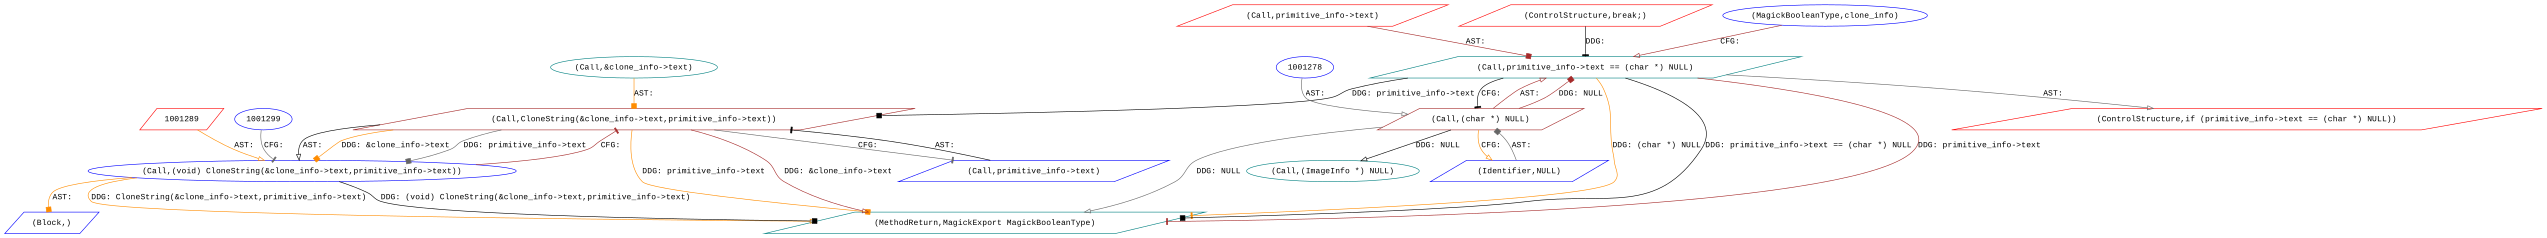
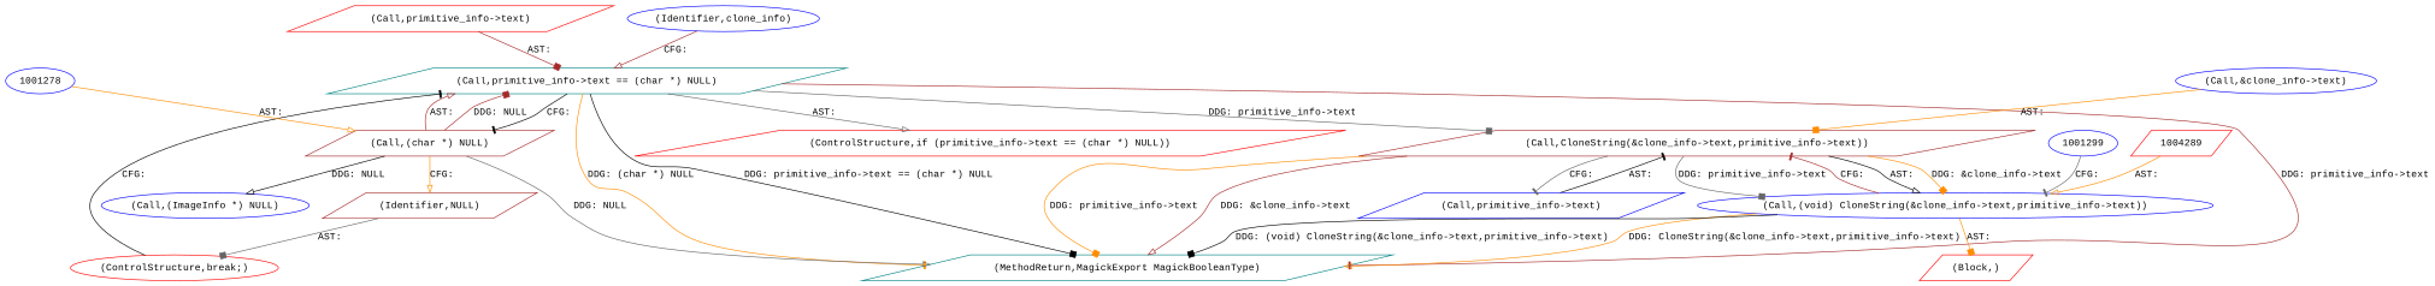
  digraph {
    fontname="Liberation Mono"
    node [color=blue fontname="Liberation Mono" shape=parallelogram]
    edge [arrowhead=box color=darkorange fontname="Liberation Mono"]
    n1 [color=teal label="(Call,primitive_info->text == (char *) NULL)"]
    n2 [color=brown label="(Call,(char *) NULL)"]
    n3 [color=brown label="(Call,CloneString(&clone_info->text,primitive_info->text))"]
    n4 [color=teal label="(MethodReturn,MagickExport MagickBooleanType)"]
    n5 [color=red label="(ControlStructure,if (primitive_info->text == (char *) NULL))"]
-   n6 [color=teal label="(Call,(ImageInfo *) NULL)" shape=ellipse]
-   n7 [label="(Identifier,NULL)"]
+   n6 [label="(Call,(ImageInfo *) NULL)" shape=ellipse]
+   n7 [color=brown label="(Identifier,NULL)"]
    n8 [label="(Call,(void) CloneString(&clone_info->text,primitive_info->text))" shape=ellipse]
    n9 [label="(Call,primitive_info->text)"]
-   n10 [label="(Block,)"]
+   n10 [color=red label="(Block,)"]
    n11 [color=red label="(Call,primitive_info->text)"]
-   n12 [color=red label="(ControlStructure,break;)"]
-   n13 [color=teal label="(Call,&clone_info->text)" shape=ellipse]
-   n14 [label="(MagickBooleanType,clone_info)" shape=ellipse]
+   n12 [color=red label="(ControlStructure,break;)" shape=ellipse]
+   n13 [label="(Call,&clone_info->text)" shape=ellipse]
+   n14 [label="(Identifier,clone_info)" shape=ellipse]
    1001278 [shape=ellipse]
-   1001289 [color=red]
+   1001289 [color=red label=1004289]
    1001299 [shape=ellipse]
    n1 -> n2 [arrowhead=tee color=black label="CFG: "]
-   n1 -> n3 [color=black label="DDG: primitive_info->text"]
+   n1 -> n3 [color=gray40 label="DDG: primitive_info->text"]
    n1 -> n4 [arrowhead=tee label="DDG: (char *) NULL"]
    n1 -> n4 [color=black label="DDG: primitive_info->text == (char *) NULL"]
    n1 -> n4 [arrowhead=tee color=brown label="DDG: primitive_info->text"]
    n1 -> n5 [arrowhead=onormal color=gray40 label="AST: "]
    n2 -> n1 [arrowhead=onormal color=brown label="AST: "]
    n2 -> n1 [color=brown label="DDG: NULL"]
    n2 -> n4 [arrowhead=onormal color=gray40 label="DDG: NULL"]
    n2 -> n6 [arrowhead=onormal color=black label="DDG: NULL"]
    n2 -> n7 [arrowhead=onormal label="CFG: "]
    n3 -> n4 [label="DDG: primitive_info->text"]
    n3 -> n4 [arrowhead=onormal color=brown label="DDG: &clone_info->text"]
    n3 -> n8 [arrowhead=onormal color=black label="AST: "]
    n3 -> n8 [label="DDG: &clone_info->text"]
    n3 -> n8 [color=gray40 label="DDG: primitive_info->text"]
    n3 -> n9 [arrowhead=tee color=gray40 label="CFG: "]
-   n7 -> n2 [color=gray40 label="AST: "]
+   n7 -> n12 [color=gray40 label="AST: "]
    n8 -> n3 [arrowhead=tee color=brown label="CFG: "]
    n8 -> n4 [arrowhead=onormal label="DDG: CloneString(&clone_info->text,primitive_info->text)"]
    n8 -> n4 [color=black label="DDG: (void) CloneString(&clone_info->text,primitive_info->text)"]
    n8 -> n10 [label="AST: "]
    n9 -> n3 [arrowhead=tee color=black label="AST: "]
    n11 -> n1 [color=brown label="AST: "]
-   n12 -> n1 [arrowhead=tee color=black label="DDG: "]
+   n12 -> n1 [arrowhead=tee color=black label="CFG: "]
    n13 -> n3 [label="AST: "]
    n14 -> n1 [arrowhead=onormal color=brown label="CFG: "]
-   1001278 -> n2 [arrowhead=onormal color=gray40 label="AST: "]
+   1001278 -> n2 [arrowhead=onormal label="AST: "]
    1001289 -> n8 [arrowhead=onormal label="AST: "]
    1001299 -> n8 [arrowhead=tee color=gray40 label="CFG: "]
  }
